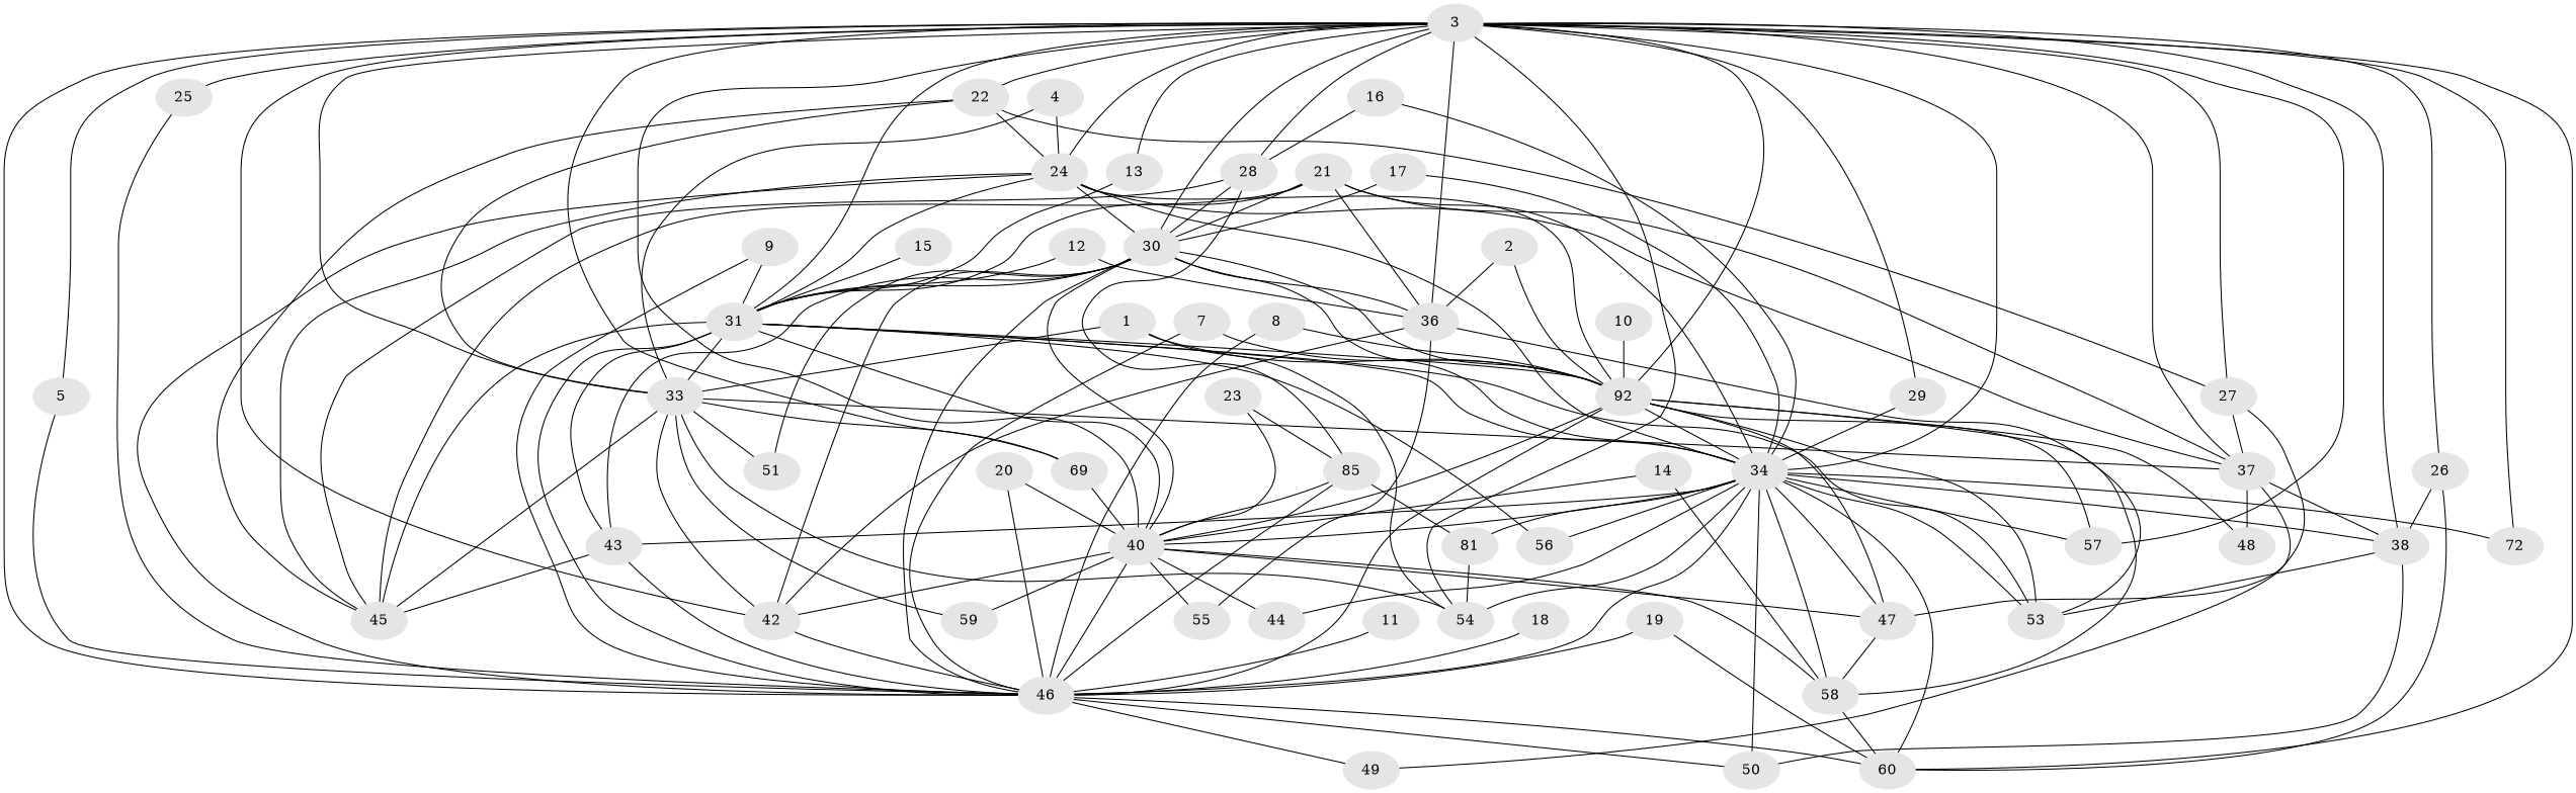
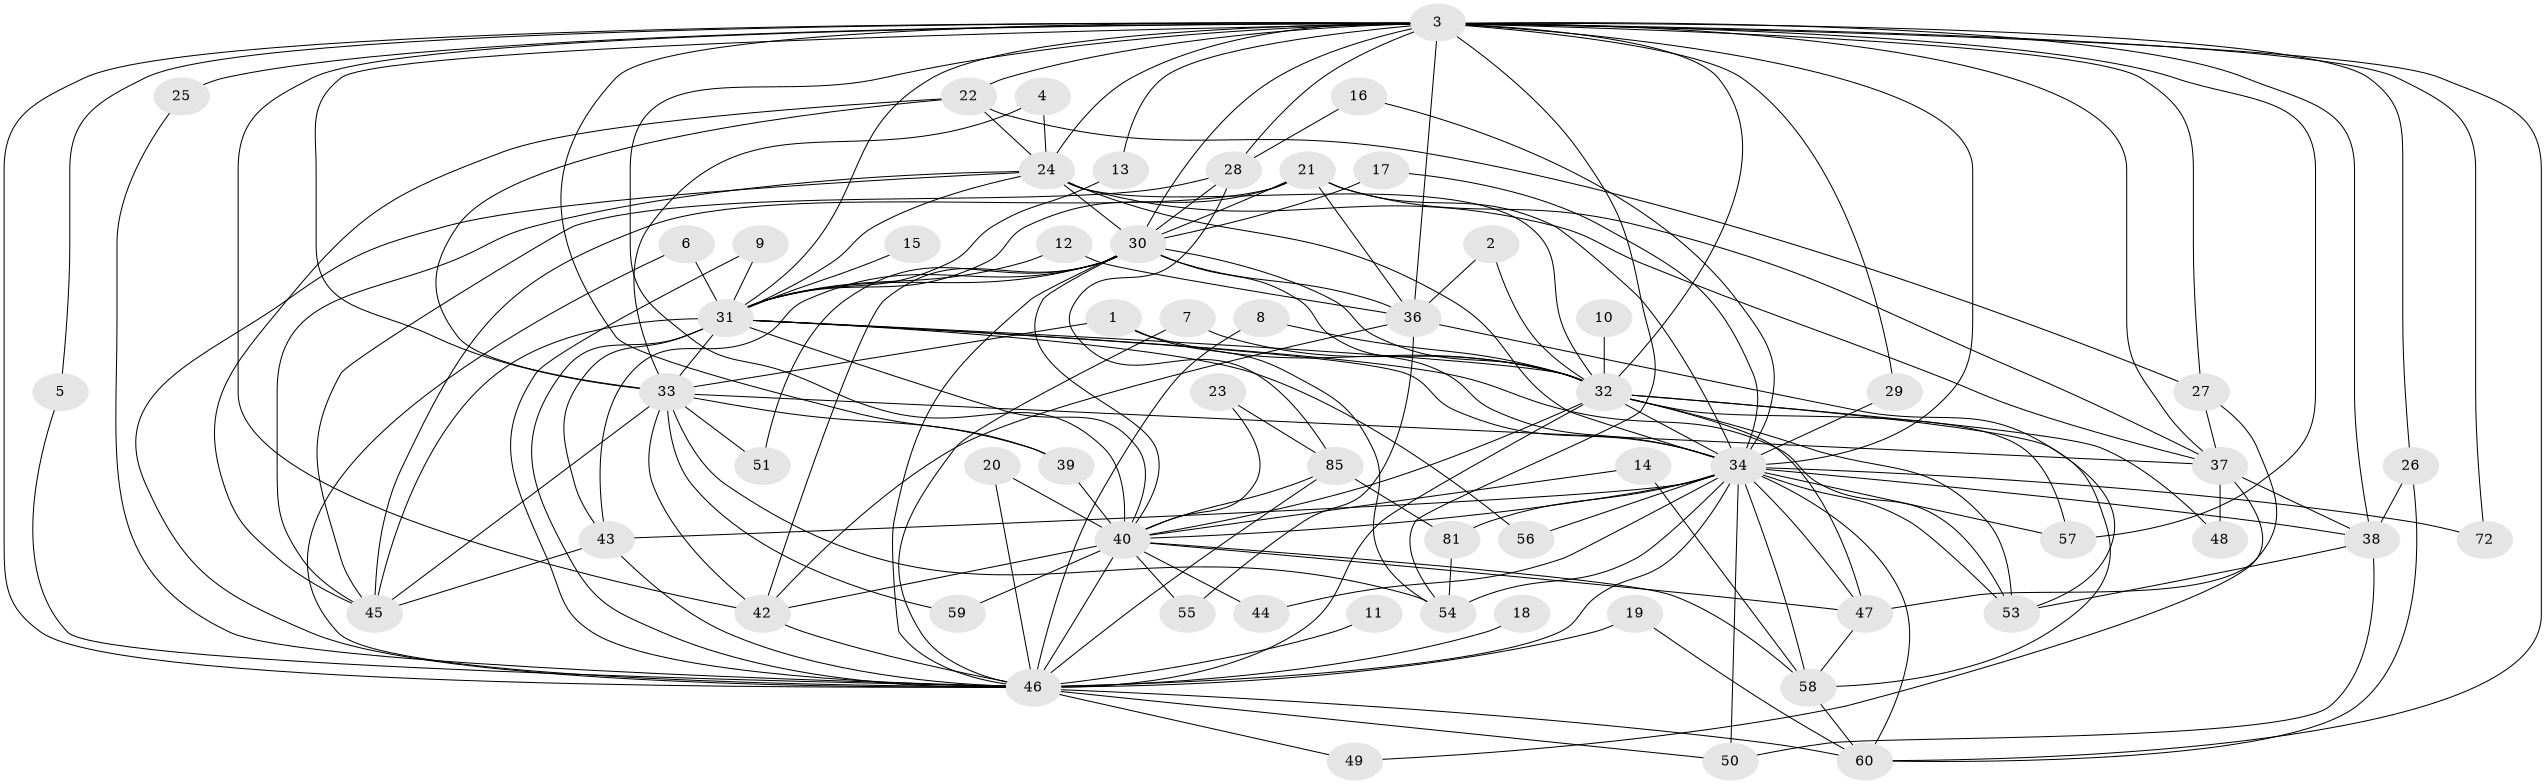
  graph {
    node [color=gray90 style=filled]
    edge [weight=1.0]
    1
-   32 [label=92]
+   32
    33
    54
    34
    40
    46
    57
    58
    47
    53
    48
    37
-   39 [label=69]
+   39
    42
    45
    51
    59
    2
    36
    55
    3
    5
    13
    22
    24
    25
    26
    27
    28
    29
    30
    31
    38
    n35 [label=72]
    60
    n37 [label=85]
    43
    56
    n40 [label=81]
    44
    50
    49
    4
+   6
    7
    8
    9
    10
    11
    12
    14
    15
    16
    17
    18
    19
    20
    21
    23
    1 -- 32
    1 -- 33
    1 -- 54
    32 -- 34 [weight=3.0]
    32 -- 40 [weight=2.0]
    32 -- 46 [weight=3.0]
    32 -- 57
    32 -- 58
    32 -- 47
    32 -- 53
    32 -- 48
    33 -- 54
    33 -- 37
    33 -- 39
    33 -- 42 [weight=2.0]
    33 -- 45
    33 -- 51
    33 -- 59
    34 -- 54
    34 -- 40
    34 -- 46
    34 -- 57
    34 -- 58
    34 -- 47
    34 -- 53
    34 -- 38
    34 -- n35
    34 -- 60
    34 -- 43
    34 -- 56
    34 -- n40
    34 -- 44
    34 -- 50
    40 -- 46 [weight=2.0]
    40 -- 58 [weight=2.0]
    40 -- 47
    40 -- 42
    40 -- 59
    40 -- 55
    40 -- 44
    46 -- 60
    46 -- 50
    46 -- 49
    58 -- 60
    47 -- 58
    37 -- 48
    37 -- 38
    37 -- 49
    39 -- 40 [weight=2.0]
    42 -- 46
    2 -- 32
    2 -- 36
    36 -- 53
    36 -- 42
    36 -- 55
    3 -- 32 [weight=5.0]
    3 -- 33
    3 -- 54
    3 -- 34 [weight=4.0]
    3 -- 40 [weight=3.0]
    3 -- 46 [weight=2.0]
    3 -- 57
    3 -- 37
    3 -- 39
    3 -- 42
    3 -- 36
    3 -- 5
    3 -- 13
    3 -- 22
    3 -- 24 [weight=2.0]
    3 -- 25 [weight=2.0]
    3 -- 26
    3 -- 27
    3 -- 28
    3 -- 29
    3 -- 30 [weight=2.0]
    3 -- 31 [weight=2.0]
    3 -- 38 [weight=3.0]
    3 -- n35
    3 -- 60
    5 -- 46
    13 -- 31
    22 -- 33
    22 -- 45
    22 -- 24
    22 -- 27
    24 -- 32 [weight=2.0]
    24 -- 34
    24 -- 46
    24 -- 37
    24 -- 45
    24 -- 30
    24 -- 31
    25 -- 46
    26 -- 38
    26 -- 60
    27 -- 47
    27 -- 37
    28 -- 45
    28 -- 30
    28 -- n37
    29 -- 34
    30 -- 32 [weight=2.0]
    30 -- 34
    30 -- 40 [weight=2.0]
    30 -- 46 [weight=2.0]
    30 -- 42
    30 -- 51
    30 -- 36
    30 -- 31
    30 -- 43
    31 -- 32 [weight=2.0]
    31 -- 33
    31 -- 34
    31 -- 40
    31 -- 46 [weight=2.0]
    31 -- 53
    31 -- 45
    31 -- 43
    31 -- 56
    38 -- 53
    38 -- 50
    n37 -- 40
    n37 -- 46 [weight=2.0]
    n37 -- n40
    43 -- 46
    43 -- 45 [weight=2.0]
    n40 -- 54
    4 -- 33
    4 -- 24
+   6 -- 46
+   6 -- 31
    7 -- 32
    7 -- 46
    8 -- 32
    8 -- 46
    9 -- 46
    9 -- 31
    10 -- 32
    11 -- 46
    12 -- 36
    12 -- 31
    14 -- 40
    14 -- 58
    15 -- 31
    16 -- 34
    16 -- 28
    17 -- 34
    17 -- 30
    18 -- 46
    19 -- 46
    19 -- 60
    20 -- 40
    20 -- 46
    21 -- 34
    21 -- 37
    21 -- 45
    21 -- 36
    21 -- 30
    21 -- 31
    23 -- 40
    23 -- n37
  }
